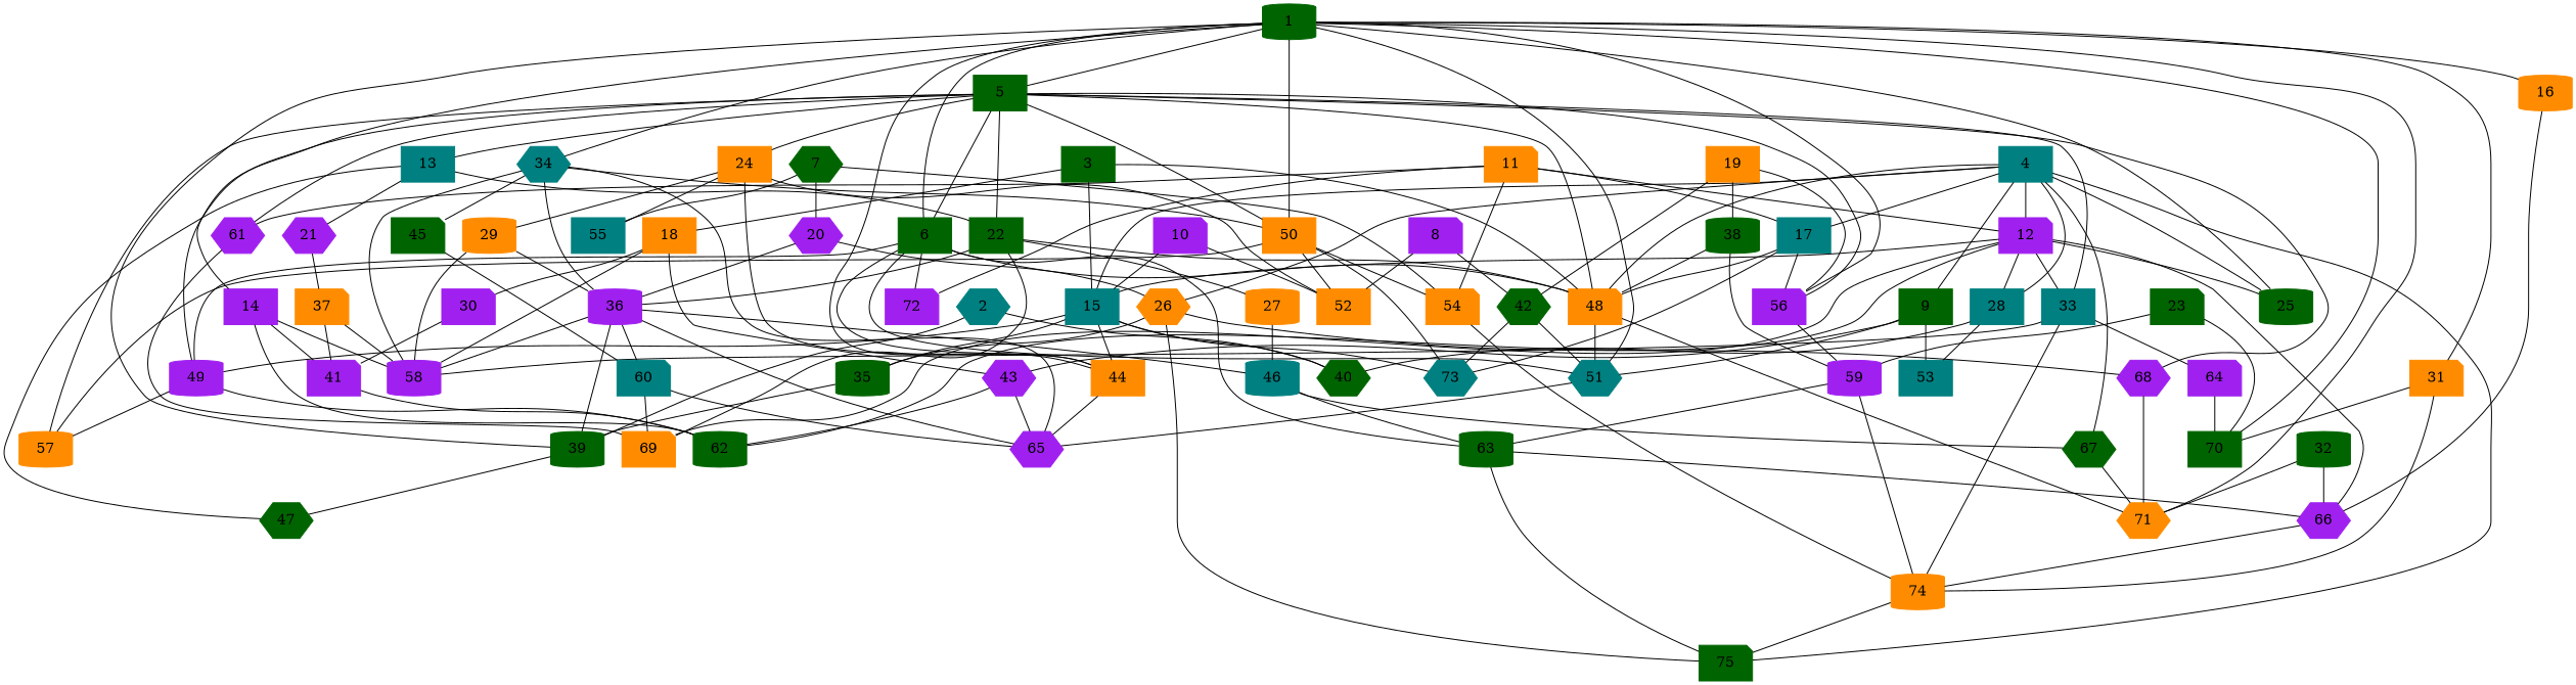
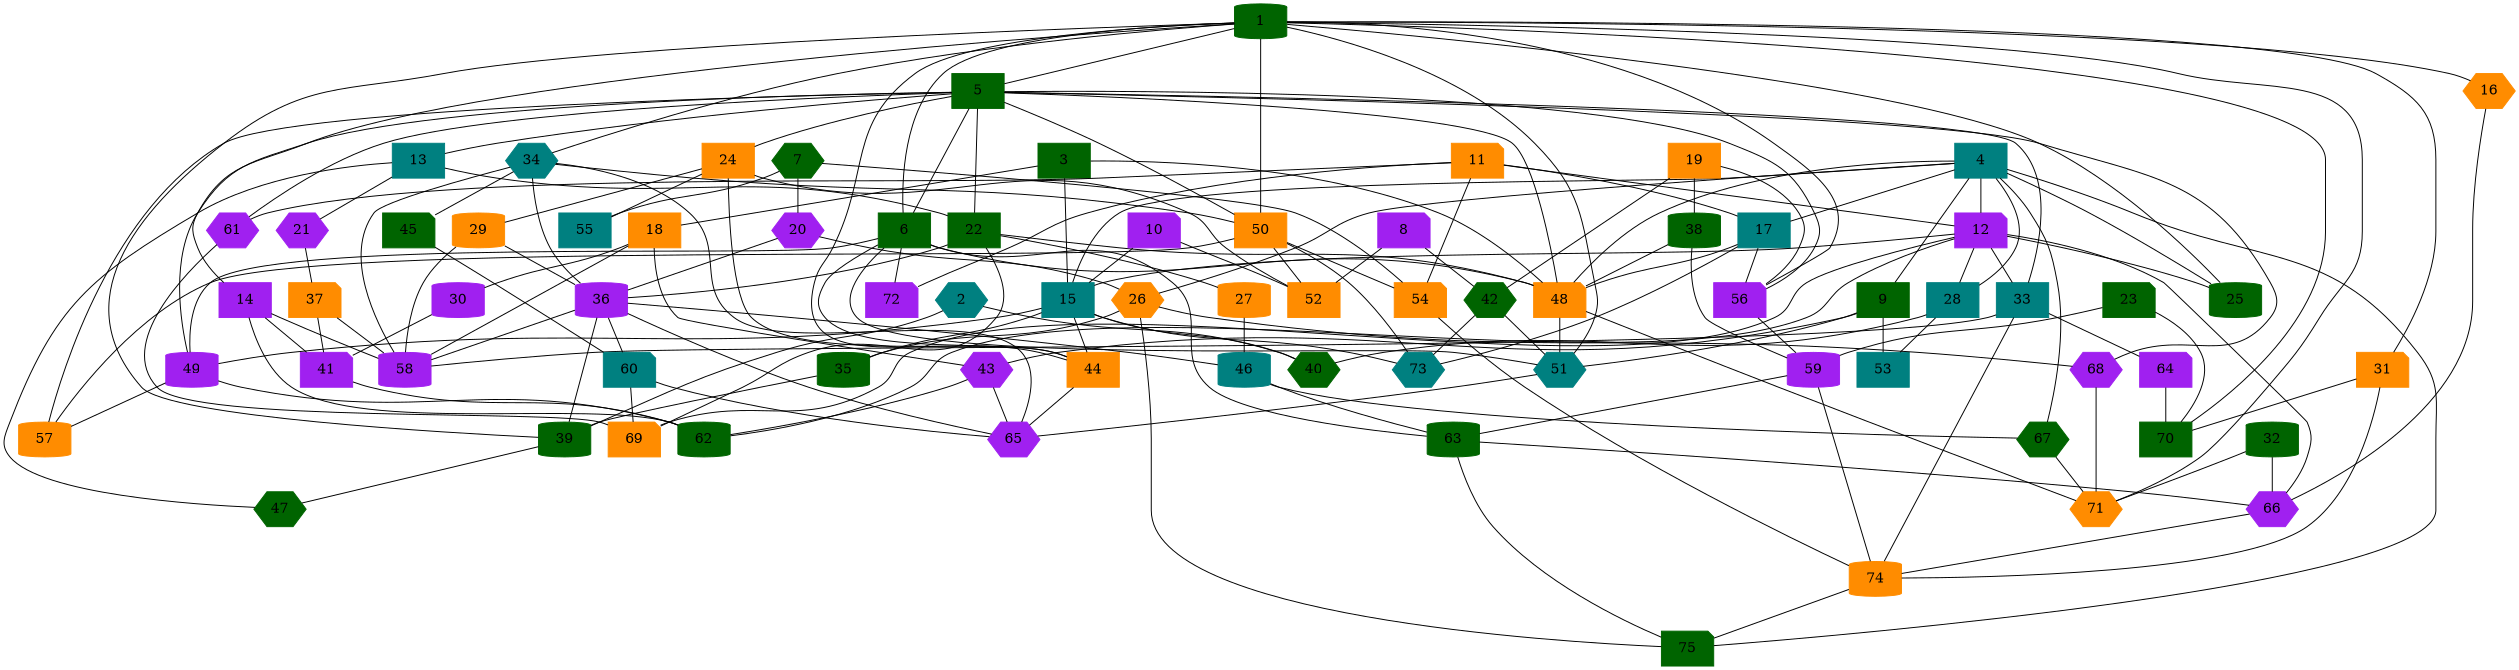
  graph {
    node [color=darkgreen shape=box style=filled]
    edge [weight=1.0]
    1 [shape=cylinder]
    5
    6
    14 [color=purple]
-   16 [color=darkorange shape=cylinder]
+   16 [color=darkorange shape=hexagon]
    25 [shape=cylinder]
    31 [color=darkorange shape=note]
    34 [color=teal shape=hexagon]
    39 [shape=cylinder]
    44 [color=darkorange]
    50 [color=darkorange]
    51 [color=teal shape=hexagon]
    56 [color=purple shape=note]
    70
    71 [color=darkorange shape=hexagon]
    48 [color=darkorange shape=note]
    13 [color=teal]
    22
    24 [color=darkorange]
    33 [color=teal]
    49 [color=purple shape=cylinder]
    57 [color=darkorange shape=cylinder]
    61 [color=purple shape=hexagon]
    68 [color=purple shape=hexagon]
    63 [shape=cylinder]
    72 [color=purple shape=note]
    62 [shape=cylinder]
    41 [color=purple shape=note]
    58 [color=purple shape=cylinder]
    66 [color=purple shape=hexagon]
    74 [color=darkorange shape=cylinder]
    36 [color=purple shape=cylinder]
    45 [shape=note]
    65 [color=purple shape=hexagon]
    47 [shape=hexagon]
    54 [color=darkorange shape=note]
    52 [color=darkorange]
    73 [color=teal shape=hexagon]
    59 [color=purple shape=cylinder]
    2 [color=teal shape=hexagon]
    40 [shape=hexagon]
    15 [color=teal]
    3
    18 [color=darkorange]
    35 [shape=cylinder]
    43 [color=purple shape=hexagon]
-   30 [color=purple shape=note]
+   30 [color=purple shape=cylinder]
    4 [color=teal]
    9
    12 [color=purple shape=note]
    17 [color=teal]
    26 [color=darkorange shape=hexagon]
    28 [color=teal]
    67 [shape=hexagon]
    75 [shape=note]
    53 [color=teal]
    69 [color=darkorange shape=note]
    21 [color=purple shape=hexagon]
    27 [color=darkorange shape=cylinder]
    55 [color=teal]
    29 [color=darkorange shape=cylinder]
    64 [color=purple shape=note]
    7 [shape=hexagon]
    20 [color=purple shape=hexagon]
    8 [color=purple shape=note]
    42 [shape=hexagon]
    10 [color=purple shape=note]
    11 [color=darkorange shape=note]
    37 [color=darkorange shape=note]
    19 [color=darkorange]
    38 [shape=cylinder]
    46 [color=teal shape=cylinder]
    60 [color=teal shape=note]
    23 [shape=note]
    32 [shape=cylinder]
    1 -- 5
    1 -- 6 [weight=2.0]
    1 -- 14
    1 -- 16
    1 -- 25
    1 -- 31
    1 -- 34
    1 -- 39
    1 -- 44
    1 -- 50
    1 -- 51
    1 -- 56
    1 -- 70
    1 -- 71
    5 -- 6
    5 -- 50 [weight=2.0]
    5 -- 56
    5 -- 48
    5 -- 13
    5 -- 22
    5 -- 24
    5 -- 33
    5 -- 49 [weight=2.0]
    5 -- 57
    5 -- 61
    5 -- 68
    6 -- 44
    6 -- 51
    6 -- 48
    6 -- 49
    6 -- 63
    6 -- 72
    14 -- 62
    14 -- 41
    14 -- 58
    16 -- 66
    31 -- 70
    31 -- 74
    34 -- 50
    34 -- 58
    34 -- 36 [weight=2.0]
    34 -- 45
    34 -- 65
    39 -- 47
    44 -- 65
    50 -- 57
    50 -- 54
    50 -- 52
    50 -- 73
    51 -- 65
    56 -- 59
    48 -- 51
    48 -- 71
    13 -- 22
    13 -- 47
    13 -- 21
    22 -- 48
    22 -- 36
    22 -- 69
    22 -- 27
    24 -- 44
    24 -- 52
    24 -- 55
    24 -- 29
    33 -- 58
    33 -- 74
    33 -- 64
    49 -- 57
    49 -- 62
    61 -- 69
    68 -- 71
    63 -- 66
    63 -- 75
    41 -- 62
    66 -- 74
    74 -- 75
    36 -- 39
    36 -- 58
    36 -- 65
    36 -- 46
    36 -- 60
    45 -- 60
    54 -- 74
    59 -- 63
    59 -- 74
    2 -- 39
    2 -- 40
    15 -- 44
    15 -- 49 [weight=2.0]
    15 -- 73
    15 -- 40 [weight=2.0]
    15 -- 35
    3 -- 48
    3 -- 15
    3 -- 18
    18 -- 58
    18 -- 43
    18 -- 30
    35 -- 39
    43 -- 62
    43 -- 65
    30 -- 41
    4 -- 25
    4 -- 48
    4 -- 15
    4 -- 9
    4 -- 12
    4 -- 17
    4 -- 26
    4 -- 28 [weight=2.0]
    4 -- 67
    4 -- 75
    9 -- 51
    9 -- 43
    9 -- 53
    12 -- 25
    12 -- 33
    12 -- 62
    12 -- 66
    12 -- 15 [weight=2.0]
    12 -- 28
    12 -- 69
    17 -- 56
    17 -- 48
    17 -- 73
    26 -- 68
    26 -- 35
    26 -- 75
    28 -- 40
    28 -- 53
    67 -- 71
    21 -- 37
    27 -- 46
    29 -- 58
    29 -- 36
    64 -- 70
    7 -- 54
    7 -- 55
    7 -- 20
    20 -- 36
    20 -- 26
    8 -- 52
    8 -- 42
    42 -- 51
    42 -- 73
    10 -- 52
    10 -- 15
    11 -- 61
    11 -- 72
    11 -- 54
    11 -- 12
    11 -- 17
    37 -- 41
    37 -- 58
    19 -- 56
    19 -- 42
    19 -- 38
    38 -- 48
    38 -- 59
    46 -- 63
    46 -- 67
    60 -- 65
    60 -- 69
    23 -- 70
    23 -- 59
    32 -- 71
    32 -- 66
  }
